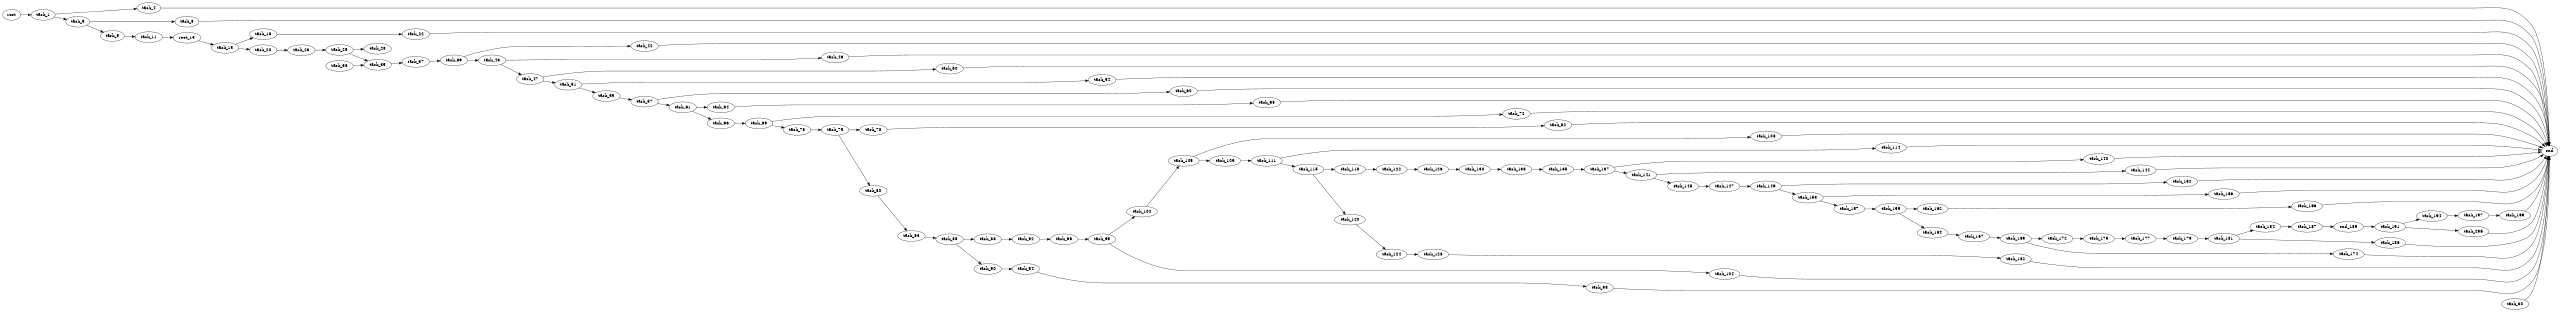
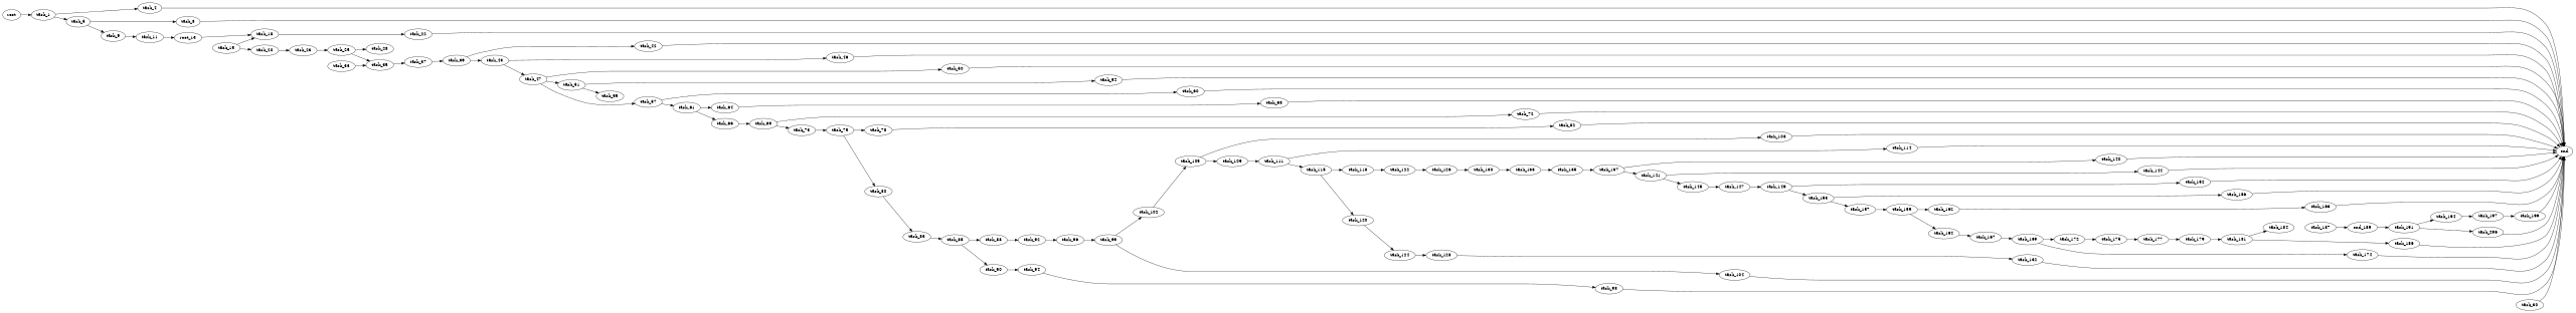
  digraph {
    rankdir=LR
    root
    task_1
    task_4
    task_5
    end
    task_8
    task_9
    task_11
    n9 [label=root_13]
    task_15
    task_18
    task_20
    task_22
    task_23
    task_25
    task_28
    task_35
    task_30
    task_33
    task_37
    task_39
    task_42
    task_43
    task_46
    task_47
    task_50
    task_51
    task_54
    task_55
    task_57
    task_60
    task_61
    task_64
    task_66
    task_68
    task_69
    task_72
    task_73
    task_75
    task_78
    task_80
    task_82
    task_83
    task_85
    task_88
    task_90
    task_92
    task_94
    task_96
    task_98
    task_99
    task_102
    task_104
    task_105
    task_108
    task_109
    task_111
    task_114
    task_115
    task_118
    task_120
    task_122
    task_124
    task_126
    task_128
    task_130
    task_132
    task_133
    task_135
    task_137
    task_140
    task_141
    task_144
    task_145
    task_147
    task_149
    task_152
    task_153
    task_156
    task_157
    task_159
    task_162
    task_164
    task_166
    task_167
    task_169
    task_172
    task_174
    task_175
    task_177
    task_179
    task_181
    task_184
    task_186
    task_187
    n96 [label=end_189]
    task_191
    task_194
    n99 [label=task_296]
    task_197
    task_199
    root -> task_1
    task_1 -> task_4
    task_1 -> task_5
    task_4 -> end
    task_5 -> task_8
    task_5 -> task_9
    task_8 -> end
    task_9 -> task_11
    task_11 -> n9
-   n9 -> task_15
+   n9 -> task_18
    task_15 -> task_18
    task_15 -> task_20
    task_18 -> task_22
    task_20 -> task_23
    task_22 -> end
    task_23 -> task_25
    task_25 -> task_28
    task_25 -> task_35
    task_35 -> task_37
    task_30 -> end
    task_33 -> task_35
    task_37 -> task_39
    task_39 -> task_42
    task_39 -> task_43
    task_42 -> end
    task_43 -> task_46
    task_43 -> task_47
    task_46 -> end
    task_47 -> task_50
    task_47 -> task_51
    task_50 -> end
    task_51 -> task_54
    task_51 -> task_55
    task_54 -> end
-   task_55 -> task_57
+   task_47 -> task_57
    task_57 -> task_60
    task_57 -> task_61
    task_60 -> end
    task_61 -> task_64
    task_61 -> task_66
    task_64 -> task_68
    task_66 -> task_69
    task_68 -> end
    task_69 -> task_72
    task_69 -> task_73
    task_72 -> end
    task_73 -> task_75
    task_75 -> task_78
    task_75 -> task_80
    task_78 -> task_82
    task_80 -> task_83
    task_82 -> end
    task_83 -> task_85
    task_85 -> task_88
    task_85 -> task_90
    task_88 -> task_92
    task_90 -> task_94
    task_92 -> task_96
    task_94 -> task_98
    task_96 -> task_99
    task_98 -> end
    task_99 -> task_102
    task_99 -> task_104
    task_102 -> task_105
    task_104 -> end
    task_105 -> task_108
    task_105 -> task_109
    task_108 -> end
    task_109 -> task_111
    task_111 -> task_114
    task_111 -> task_115
    task_114 -> end
    task_115 -> task_118
    task_115 -> task_120
    task_118 -> task_122
    task_120 -> task_124
    task_122 -> task_126
    task_124 -> task_128
    task_126 -> task_130
    task_128 -> task_132
    task_130 -> task_133
    task_132 -> end
    task_133 -> task_135
    task_135 -> task_137
    task_137 -> task_140
    task_137 -> task_141
    task_140 -> end
    task_141 -> task_144
    task_141 -> task_145
    task_144 -> end
    task_145 -> task_147
    task_147 -> task_149
    task_149 -> task_152
    task_149 -> task_153
    task_152 -> end
    task_153 -> task_156
    task_153 -> task_157
    task_156 -> end
    task_157 -> task_159
    task_159 -> task_162
    task_159 -> task_164
    task_162 -> task_166
    task_164 -> task_167
    task_166 -> end
    task_167 -> task_169
    task_169 -> task_172
    task_169 -> task_174
    task_172 -> task_175
    task_174 -> end
    task_175 -> task_177
    task_177 -> task_179
    task_179 -> task_181
    task_181 -> task_184
    task_181 -> task_186
-   task_184 -> task_187
    task_186 -> end
    task_187 -> n96
    n96 -> task_191
    task_191 -> task_194
    task_191 -> n99
    task_194 -> task_197
    n99 -> end
    task_197 -> task_199
    task_199 -> end
  }
